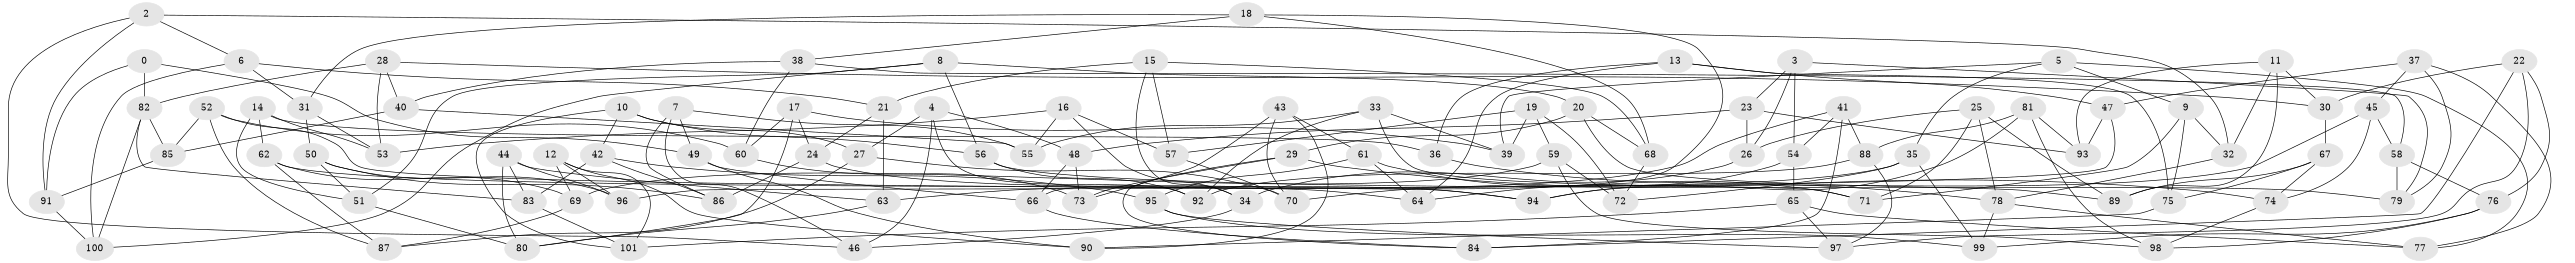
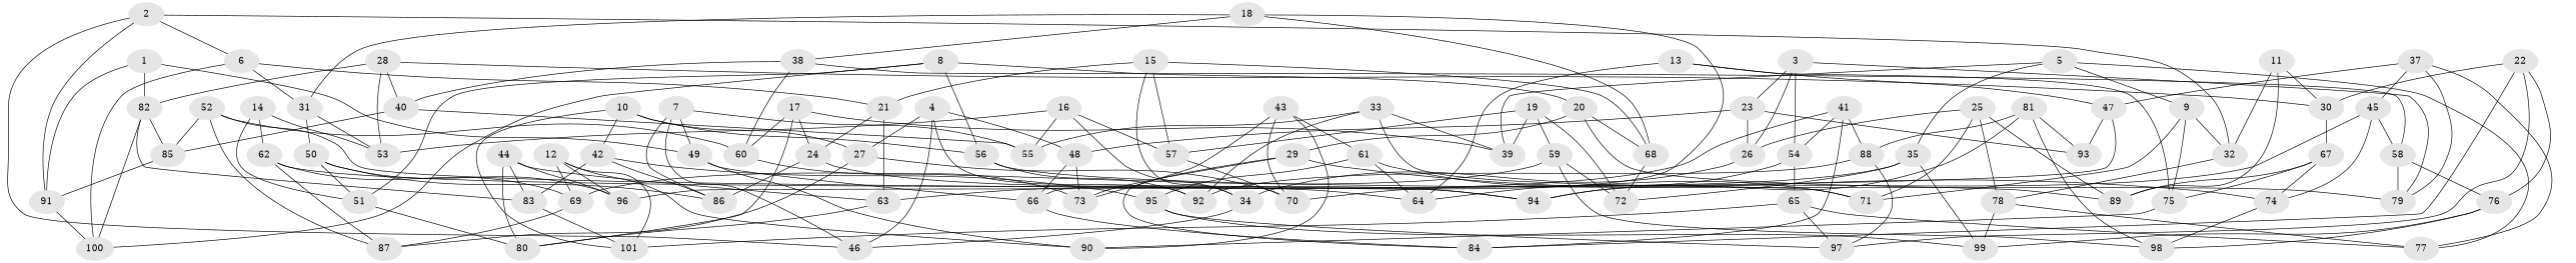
  graph {
    node [color=gray90 style=filled]
-   1 [label=0]
+   1
    49
    82
    91
    90
    66
    85
    100
    83
    2
    6
    32
    46
    21
    31
    78
    3
    23
    26
    54
    79
    48
    93
    34
    64
    65
    4
    27
    92
    70
    87
    73
    5
    9
    35
    39
    77
    71
    75
    72
    99
    24
    63
    53
    50
    7
    55
    86
    8
    20
    51
    56
    89
    68
    29
    80
    10
    42
    101
    95
    11
    30
    67
    12
    69
    96
    13
-   36
    47
    14
    62
    15
    57
    16
    17
    60
    94
    18
    38
    40
    58
    84
    19
    59
    98
    74
    22
    76
    97
    25
    28
    33
    37
    45
    41
    88
    43
    61
    44
    52
    81
    1 -- 49
    1 -- 82
    1 -- 91
    49 -- 90
    49 -- 66
    82 -- 85
    82 -- 100
    82 -- 83
    91 -- 100
    66 -- 84
    85 -- 91
    83 -- 101
    2 -- 91
    2 -- 6
    2 -- 32
    2 -- 46
    6 -- 100
    6 -- 21
    6 -- 31
    32 -- 78
    21 -- 24
    21 -- 63
    31 -- 53
    31 -- 50
    78 -- 77
    78 -- 99
    3 -- 23
    3 -- 26
    3 -- 54
    3 -- 79
    23 -- 26
    23 -- 48
    23 -- 93
    26 -- 34
    54 -- 64
    54 -- 65
    48 -- 66
    48 -- 73
    34 -- 46
    65 -- 77
    65 -- 101
    65 -- 97
    4 -- 46
    4 -- 48
    4 -- 27
    4 -- 92
    27 -- 70
    27 -- 87
    5 -- 9
    5 -- 35
    5 -- 39
    5 -- 77
    9 -- 32
    9 -- 71
    9 -- 75
    35 -- 70
    35 -- 72
    35 -- 99
    75 -- 90
    24 -- 86
    24 -- 94
    63 -- 80
    50 -- 86
    50 -- 51
    50 -- 96
    7 -- 49
    7 -- 46
    7 -- 55
    7 -- 86
    8 -- 100
    8 -- 20
    8 -- 51
    8 -- 56
    20 -- 89
    20 -- 68
    20 -- 29
    51 -- 80
    56 -- 79
    56 -- 92
    68 -- 72
    29 -- 73
    29 -- 84
    29 -- 74
    10 -- 27
    10 -- 56
    10 -- 42
    10 -- 101
    42 -- 83
    42 -- 86
    42 -- 95
    95 -- 99
    95 -- 97
    11 -- 32
-   11 -- 93
    11 -- 89
    11 -- 30
    30 -- 67
    67 -- 75
    67 -- 89
    67 -- 74
    12 -- 90
    12 -- 101
    12 -- 69
    12 -- 96
    69 -- 87
    13 -- 64
    13 -- 75
-   13 -- 36
    13 -- 47
-   36 -- 78
    47 -- 93
    47 -- 96
    14 -- 53
    14 -- 51
-   14 -- 36
    14 -- 62
    62 -- 64
    62 -- 87
    62 -- 69
    15 -- 21
    15 -- 34
    15 -- 68
    15 -- 57
    57 -- 70
    16 -- 34
    16 -- 53
    16 -- 55
    16 -- 57
    17 -- 39
    17 -- 24
    17 -- 80
    17 -- 60
    60 -- 73
    18 -- 66
    18 -- 31
    18 -- 68
    18 -- 38
    38 -- 60
    38 -- 40
    38 -- 58
    40 -- 85
    40 -- 55
    58 -- 79
    58 -- 76
    19 -- 39
    19 -- 72
    19 -- 57
    19 -- 59
    59 -- 72
    59 -- 69
    59 -- 98
    74 -- 98
    22 -- 30
    22 -- 84
    22 -- 76
    22 -- 97
    76 -- 99
    76 -- 98
    25 -- 78
    25 -- 26
    25 -- 71
    25 -- 89
    28 -- 82
    28 -- 53
    28 -- 30
    28 -- 40
    33 -- 92
    33 -- 39
    33 -- 71
    33 -- 55
    37 -- 79
    37 -- 77
    37 -- 47
    37 -- 45
    45 -- 94
    45 -- 58
    45 -- 74
    41 -- 54
    41 -- 63
    41 -- 84
    41 -- 88
    88 -- 92
    88 -- 97
    43 -- 90
    43 -- 70
    43 -- 73
    43 -- 61
    61 -- 64
    61 -- 71
    61 -- 95
    44 -- 83
    44 -- 63
    44 -- 80
    44 -- 96
    52 -- 85
    52 -- 87
    52 -- 60
    52 -- 94
    81 -- 93
    81 -- 94
    81 -- 98
    81 -- 88
  }
